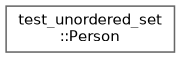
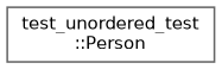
  digraph {
    rankdir=LR
-   n1 [color=grey40 fillcolor=white fontname=Helvetica fontsize=10 height=0.2 label="test_unordered_set\l::Person" shape=box style=filled width=0.4]
+   n1 [color=grey40 fillcolor=white fontname=Helvetica fontsize=10 height=0.2 label="test_unordered_test\l::Person" shape=box style=filled width=0.4]
  }
